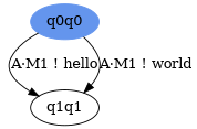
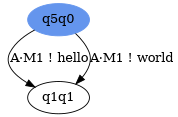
  digraph {
    color=white
-   n1 [color=cornflowerblue label=q0q0 style=filled]
+   n1 [color=cornflowerblue label=q5q0 style=filled]
    n2 [label=q1q1]
    n1 -> n2 [label="A&middot;M1 ! hello"]
    n1 -> n2 [label="A&middot;M1 ! world"]
  }
